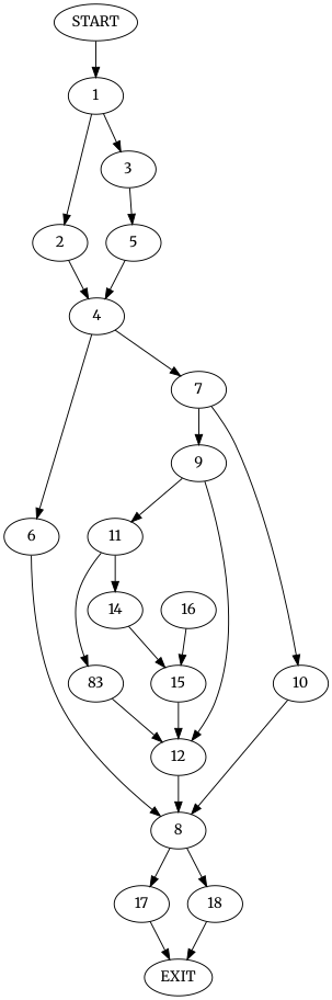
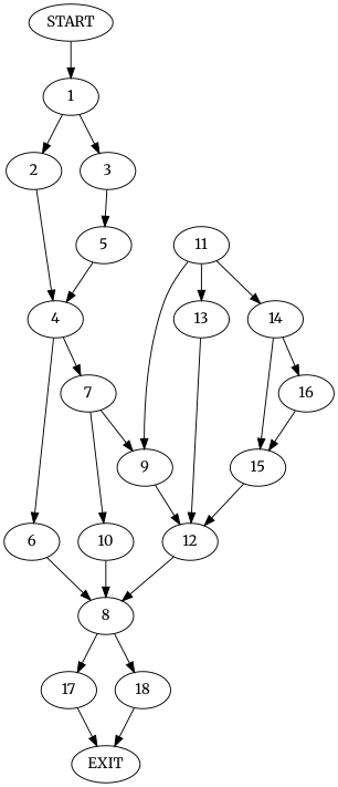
  digraph {
    fontname=Merriweather
    node [fontname=Merriweather]
    edge [fontname=Merriweather]
    n1 [label=START]
    1
    2
    3
    n5 [label=EXIT]
    4
    5
    6
    7
    8
    9
    10
    17
    18
    11
    12
-   13 [label=83]
+   13
    14
    15
    16
    n1 -> 1
    1 -> 2
    1 -> 3
    2 -> 4
    3 -> 5
    4 -> 6
    4 -> 7
    5 -> 4
    6 -> 8
    7 -> 9
    7 -> 10
    8 -> 17
    8 -> 18
-   9 -> 11
+   11 -> 9
    9 -> 12
    10 -> 8
    17 -> n5
    18 -> n5
    11 -> 13
    11 -> 14
    12 -> 8
    13 -> 12
    14 -> 15
+   14 -> 16
    15 -> 12
    16 -> 15
  }
